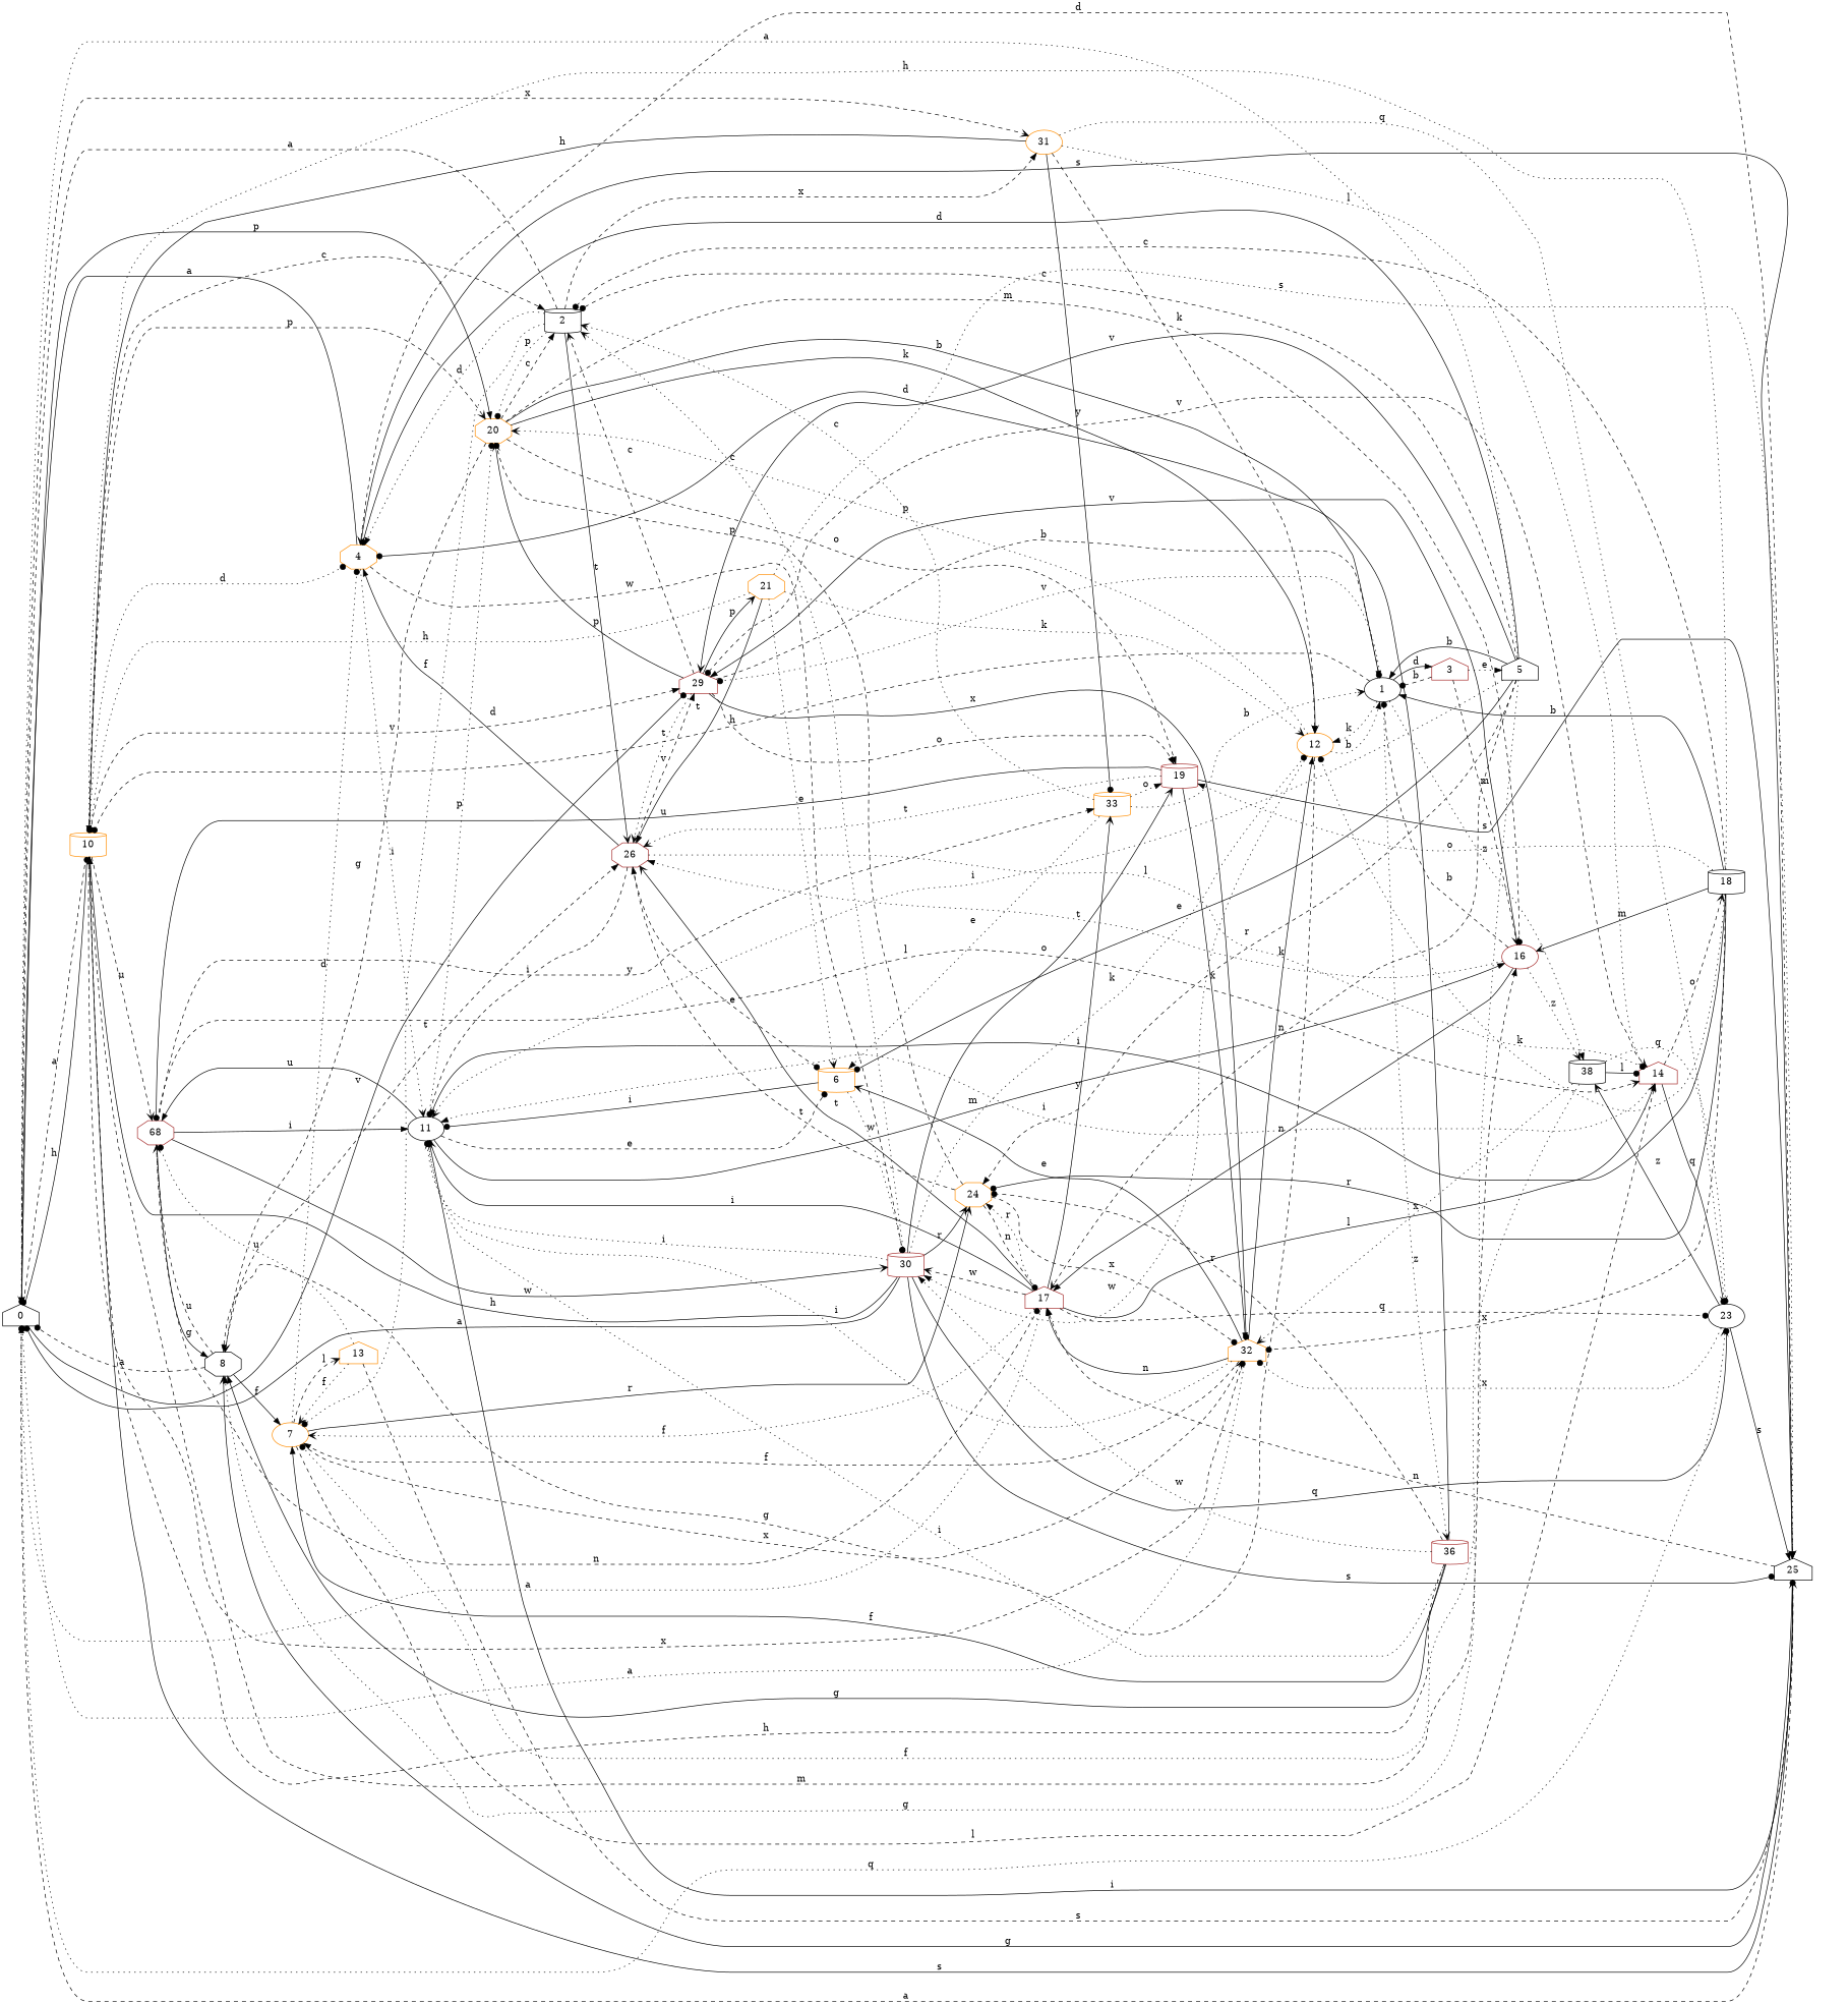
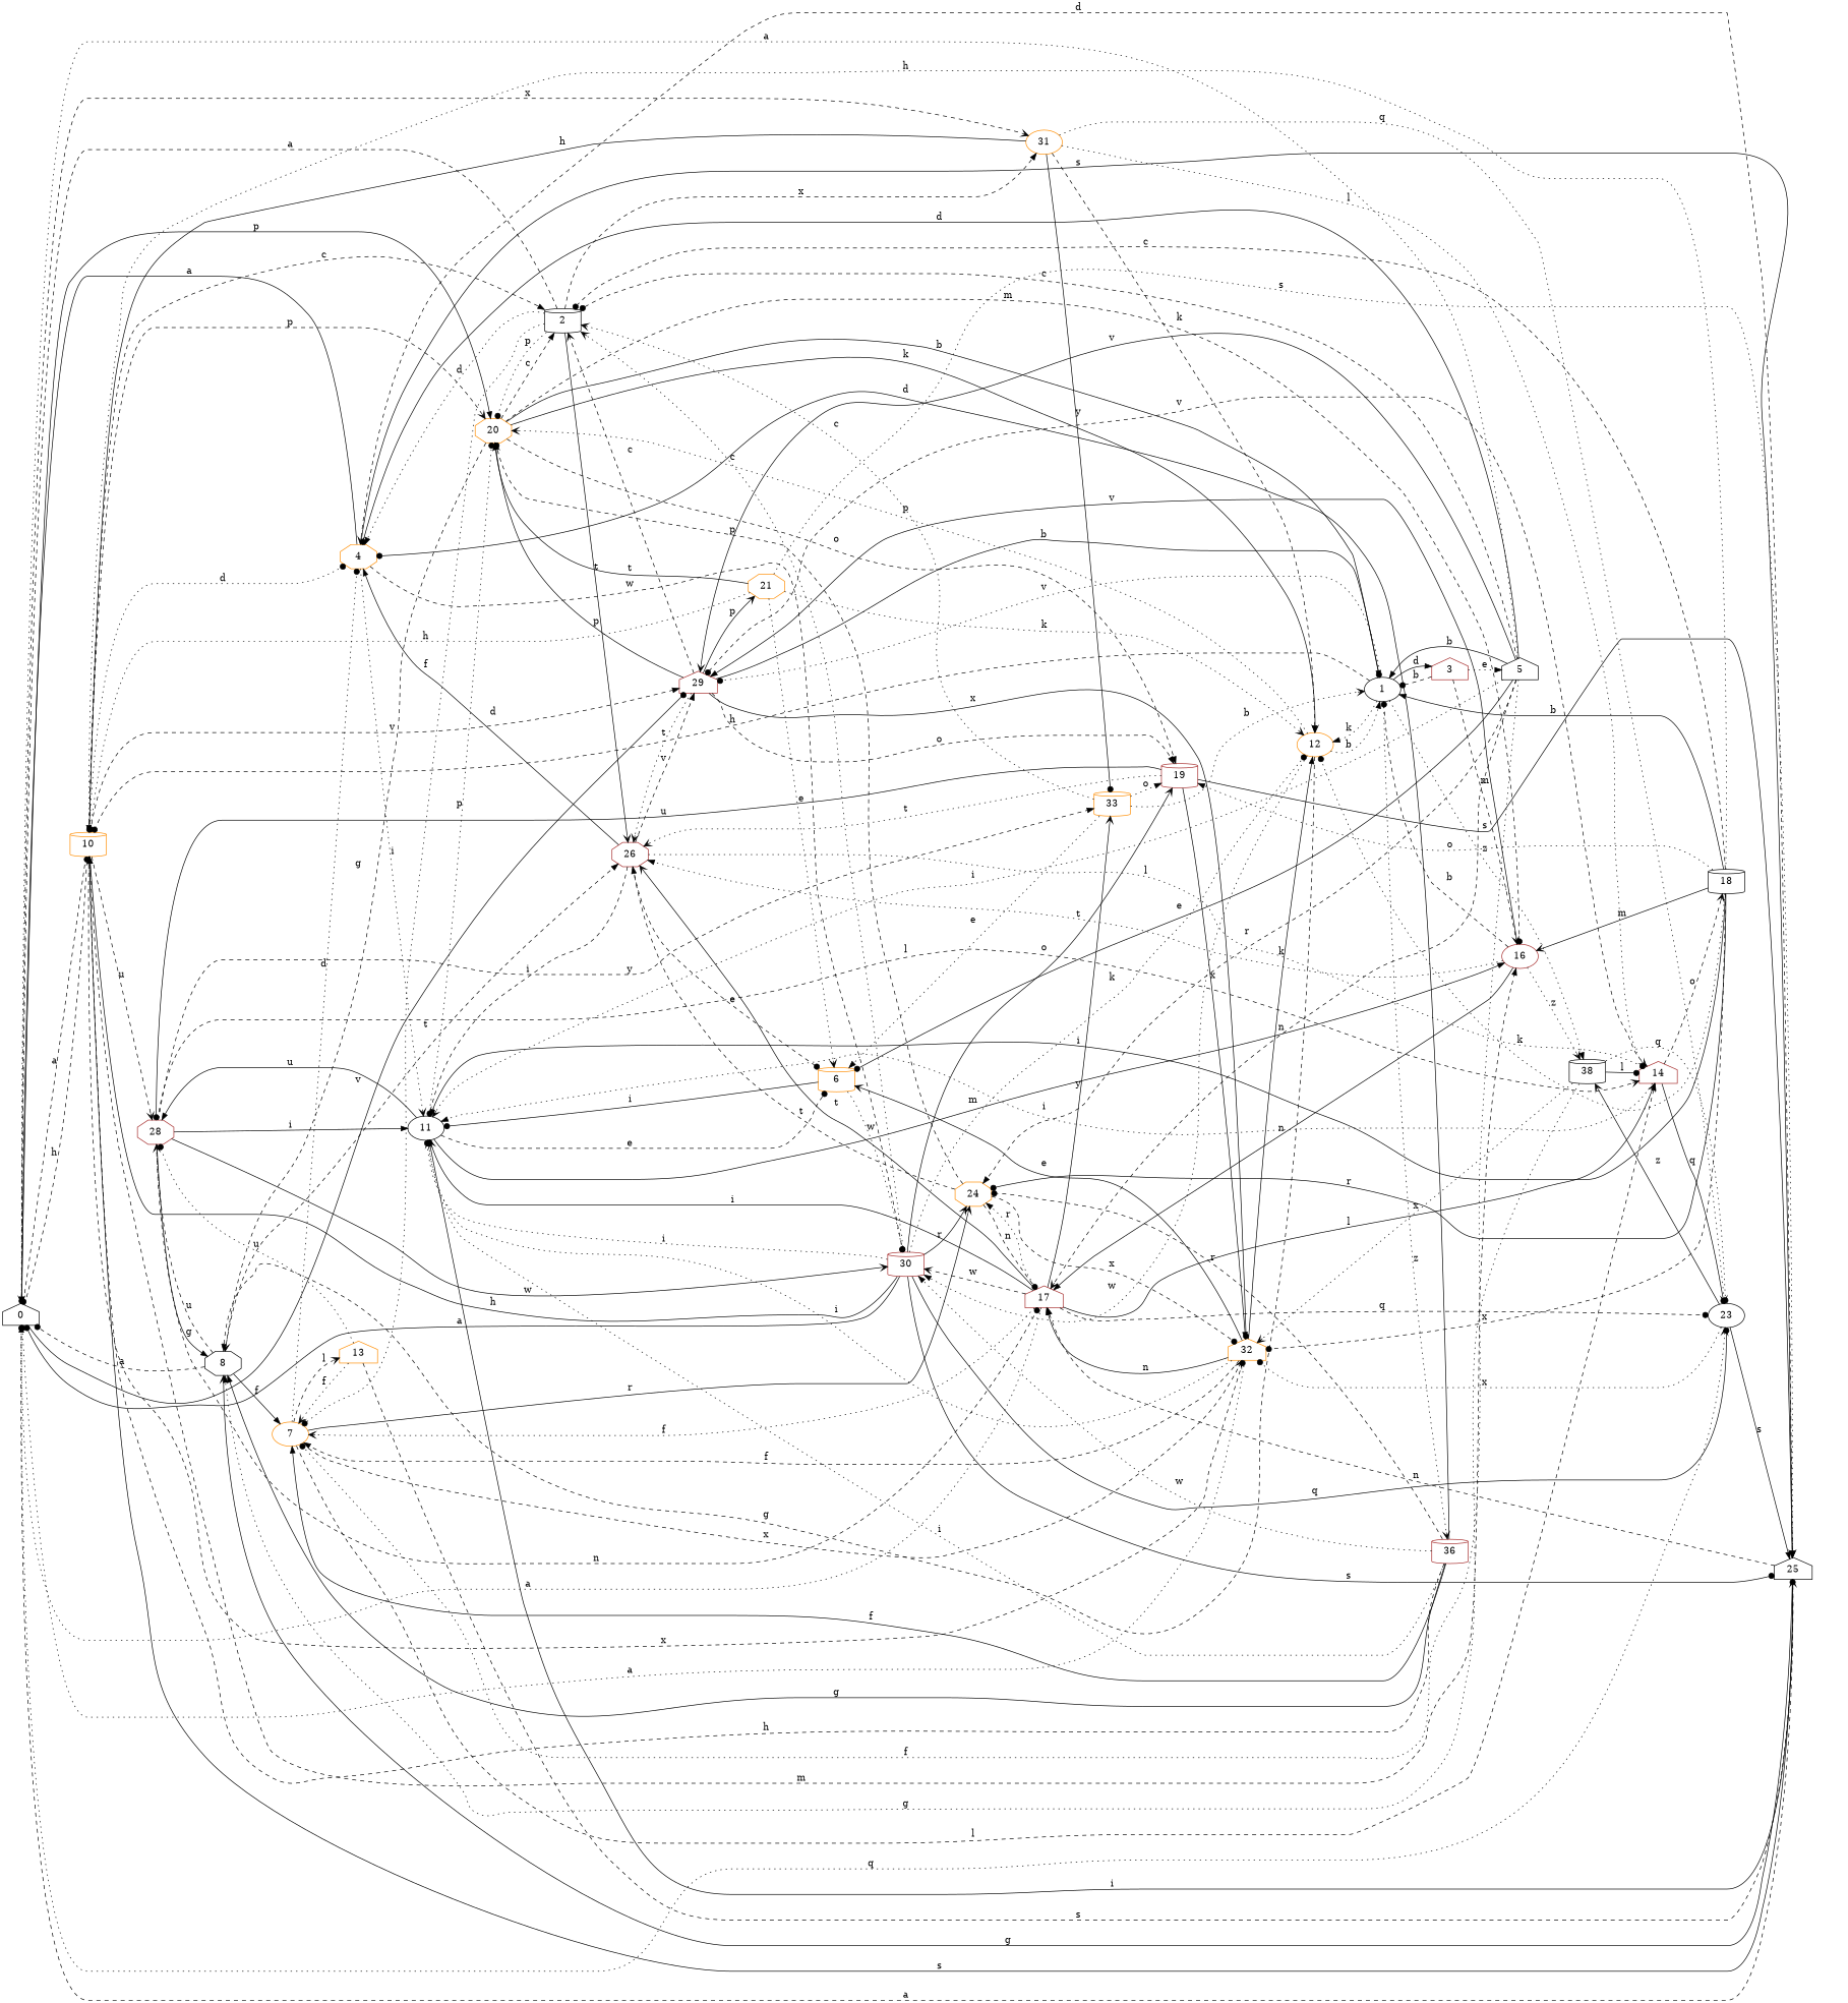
  strict digraph {
    rankdir=LR
    node [color=darkorange shape=house]
    edge [arrowhead=dot style=solid]
    0 [color=black]
    10 [shape=cylinder]
    20 [shape=octagon]
    23 [color=black shape=ellipse]
    29 [color=brown]
    31 [shape=ellipse]
    2 [color=black shape=cylinder]
    4 [shape=octagon]
    16 [color=brown shape=ellipse]
    25 [color=black]
    32
-   28 [color=brown shape=octagon label=68]
+   28 [color=brown shape=octagon]
    1 [color=black shape=ellipse]
    12 [shape=ellipse]
    8 [color=black shape=octagon]
    19 [color=brown shape=cylinder]
    38 [color=black shape=cylinder]
    26 [color=brown shape=octagon]
    21 [shape=octagon]
    14 [color=brown]
    33 [shape=cylinder]
    3 [color=brown]
    36 [color=brown shape=cylinder]
    5 [color=black]
    30 [color=brown shape=cylinder]
    7 [shape=ellipse]
    11 [color=black shape=ellipse]
    24 [shape=octagon]
    13
    6 [shape=cylinder]
    17 [color=brown]
    18 [color=black shape=cylinder]
-   0 -> 10 [label=h]
+   0 -> 10 [label=h style=dashed]
    0 -> 20 [arrowhead=normal label=p]
    0 -> 23 [arrowhead=vee label=q style=dotted]
    0 -> 29 [label=v]
    0 -> 31 [arrowhead=vee label=x style=dashed]
    10 -> 0 [label=a style=dashed]
    10 -> 20 [arrowhead=vee label=p style=dashed]
    10 -> 29 [arrowhead=normal label=v style=dashed]
    10 -> 2 [arrowhead=normal label=c style=dashed]
    10 -> 4 [label=d style=dotted]
    10 -> 16 [arrowhead=normal label=m style=dashed]
    10 -> 25 [label=s]
    10 -> 32 [label=x style=dashed]
    10 -> 28 [arrowhead=vee label=u style=dashed]
    20 -> 2 [arrowhead=normal label=c style=dashed]
    20 -> 16 [label=m style=dashed]
    20 -> 1 [label=b]
    20 -> 12 [arrowhead=vee label=k]
    20 -> 8 [arrowhead=vee label=g style=dashed]
    20 -> 19 [arrowhead=normal label=o style=dashed]
    23 -> 25 [arrowhead=normal label=s]
    23 -> 32 [label=x style=dotted]
    23 -> 38 [arrowhead=vee label=z]
    29 -> 20 [arrowhead=vee label=p]
    29 -> 2 [arrowhead=vee label=c style=dashed]
    29 -> 32 [label=x]
-   29 -> 1 [arrowhead=normal label=b style=dashed]
+   29 -> 1 [arrowhead=normal label=b]
    29 -> 19 [arrowhead=normal label=o style=dashed]
    29 -> 26 [arrowhead=vee label=t style=dotted]
    29 -> 21 [arrowhead=vee label=p]
    31 -> 10 [label=h]
    31 -> 23 [arrowhead=vee label=q style=dotted]
    31 -> 12 [arrowhead=normal label=k style=dashed]
    31 -> 14 [arrowhead=vee label=l style=dotted]
    31 -> 33 [label=y]
    2 -> 0 [arrowhead=normal label=a style=dashed]
    2 -> 20 [label=p style=dotted]
    2 -> 31 [arrowhead=normal label=x style=dashed]
    2 -> 4 [arrowhead=normal label=d style=dotted]
    2 -> 26 [arrowhead=vee label=t]
    2 -> 7 [label=f style=dotted]
    4 -> 0 [label=a]
    4 -> 25 [arrowhead=normal label=s]
    4 -> 30 [label=w style=dashed]
    4 -> 11 [arrowhead=vee label=i style=dotted]
    16 -> 29 [arrowhead=normal label=v]
    16 -> 1 [label=b style=dashed]
    16 -> 38 [arrowhead=vee label=z style=dotted]
    16 -> 26 [arrowhead=normal label=t style=dotted]
    16 -> 17 [arrowhead=normal label=n]
    25 -> 0 [label=a style=dashed]
    25 -> 4 [arrowhead=vee label=d style=dashed]
    25 -> 8 [arrowhead=vee label=g]
    25 -> 11 [label=i]
    25 -> 17 [arrowhead=normal label=n style=dashed]
    32 -> 0 [label=a style=dotted]
    32 -> 12 [arrowhead=normal label=k]
    32 -> 7 [arrowhead=normal label=f style=dashed]
    32 -> 11 [arrowhead=vee label=i style=dotted]
    32 -> 6 [arrowhead=vee label=e]
    32 -> 17 [arrowhead=normal label=n]
    28 -> 8 [arrowhead=normal label=g]
    28 -> 14 [arrowhead=vee label=l style=dashed]
    28 -> 33 [arrowhead=normal label=y style=dashed]
    28 -> 30 [arrowhead=vee label=w]
    28 -> 11 [arrowhead=normal label=i]
    28 -> 17 [label=n style=dashed]
    1 -> 10 [label=h style=dashed]
    1 -> 29 [label=v style=dotted]
    1 -> 12 [arrowhead=normal label=k style=dotted]
    1 -> 38 [arrowhead=normal label=z style=dotted]
    1 -> 3 [arrowhead=normal label=d]
    1 -> 36 [arrowhead=vee label=z style=dotted]
    12 -> 20 [arrowhead=vee label=p style=dotted]
    12 -> 1 [arrowhead=normal label=b style=dotted]
    12 -> 8 [arrowhead=normal label=g style=dashed]
    12 -> 30 [arrowhead=normal label=w style=dotted]
    8 -> 0 [label=a style=dashed]
    8 -> 28 [arrowhead=vee label=u style=dashed]
    8 -> 26 [arrowhead=normal label=t style=dashed]
    8 -> 7 [arrowhead=normal label=f]
    19 -> 25 [arrowhead=vee label=s]
    19 -> 32 [arrowhead=normal label=x]
    19 -> 28 [label=u]
    19 -> 26 [arrowhead=vee label=t style=dotted]
    38 -> 23 [label=q style=dotted]
    38 -> 32 [arrowhead=vee label=x style=dotted]
    38 -> 8 [arrowhead=normal label=g style=dotted]
    38 -> 14 [label=l]
    26 -> 29 [arrowhead=normal label=v style=dashed]
    26 -> 4 [arrowhead=normal label=d]
    26 -> 14 [label=l style=dotted]
    26 -> 11 [label=i style=dashed]
    26 -> 6 [label=e style=dashed]
    21 -> 10 [label=h style=dotted]
    21 -> 25 [arrowhead=vee label=s style=dotted]
    21 -> 12 [arrowhead=vee label=k style=dotted]
-   21 -> 26 [arrowhead=normal label=t]
+   21 -> 20 [arrowhead=normal label=t]
    21 -> 6 [arrowhead=vee label=e style=dotted]
    14 -> 23 [label=q]
    14 -> 29 [label=v style=dashed]
    14 -> 11 [arrowhead=normal label=i style=dotted]
    14 -> 18 [arrowhead=vee label=o style=dashed]
    33 -> 2 [arrowhead=vee label=c style=dotted]
    33 -> 1 [arrowhead=vee label=b style=dotted]
    33 -> 19 [arrowhead=normal label=o style=dotted]
    33 -> 6 [arrowhead=normal label=e style=dotted]
    3 -> 16 [arrowhead=vee label=m style=dashed]
    3 -> 1 [label=b style=dashed]
    3 -> 5 [arrowhead=normal label=e style=dotted]
    36 -> 10 [arrowhead=normal label=h style=dashed]
    36 -> 4 [label=d]
    36 -> 8 [arrowhead=normal label=g]
    36 -> 30 [arrowhead=normal label=w style=dotted]
    36 -> 7 [arrowhead=normal label=f]
    36 -> 11 [label=i style=dotted]
    36 -> 24 [label=r style=dashed]
    5 -> 0 [arrowhead=vee label=a style=dotted]
    5 -> 29 [arrowhead=vee label=v]
    5 -> 2 [label=c style=dashed]
    5 -> 4 [label=d]
    5 -> 1 [arrowhead=normal label=b]
    5 -> 7 [label=f style=dotted]
    5 -> 11 [arrowhead=vee label=i style=dotted]
    5 -> 24 [arrowhead=normal label=r style=dashed]
    5 -> 6 [label=e]
    5 -> 17 [arrowhead=vee label=n style=dashed]
    30 -> 0 [label=a]
    30 -> 10 [arrowhead=normal label=h]
    30 -> 23 [label=q]
    30 -> 2 [arrowhead=vee label=c style=dotted]
    30 -> 25 [label=s]
    30 -> 12 [label=k style=dotted]
    30 -> 19 [arrowhead=vee label=o]
    30 -> 11 [label=i style=dotted]
    30 -> 24 [arrowhead=vee label=r]
    7 -> 4 [label=d style=dotted]
    7 -> 32 [arrowhead=vee label=x style=dashed]
    7 -> 14 [arrowhead=normal label=l style=dashed]
    7 -> 24 [arrowhead=vee label=r]
    7 -> 13 [arrowhead=vee label=l style=dashed]
    11 -> 20 [label=p style=dotted]
    11 -> 16 [arrowhead=normal label=m]
    11 -> 28 [arrowhead=normal label=u]
    11 -> 6 [label=e style=dashed]
    24 -> 20 [label=p style=dashed]
    24 -> 32 [label=x style=dashed]
    24 -> 26 [arrowhead=normal label=t style=dashed]
    24 -> 17 [label=n style=dashed]
    13 -> 25 [arrowhead=vee label=s style=dashed]
    13 -> 28 [label=u style=dotted]
    13 -> 7 [arrowhead=vee label=f style=dotted]
    6 -> 30 [label=w style=dotted]
    6 -> 11 [label=i]
    17 -> 0 [arrowhead=normal label=a style=dotted]
    17 -> 23 [label=q style=dashed]
    17 -> 26 [arrowhead=vee label=t]
    17 -> 14 [arrowhead=vee label=l]
    17 -> 33 [arrowhead=vee label=y]
    17 -> 30 [arrowhead=vee label=w style=dashed]
    17 -> 7 [arrowhead=vee label=f style=dotted]
    17 -> 11 [arrowhead=vee label=i]
    17 -> 24 [arrowhead=normal label=r style=dotted]
    18 -> 10 [arrowhead=normal label=h style=dotted]
    18 -> 2 [label=c style=dashed]
    18 -> 16 [arrowhead=vee label=m]
    18 -> 32 [label=x style=dashed]
    18 -> 1 [arrowhead=normal label=b]
    18 -> 12 [label=k style=dotted]
    18 -> 19 [arrowhead=normal label=o style=dotted]
    18 -> 11 [arrowhead=normal label=i]
    18 -> 24 [label=r]
  }
